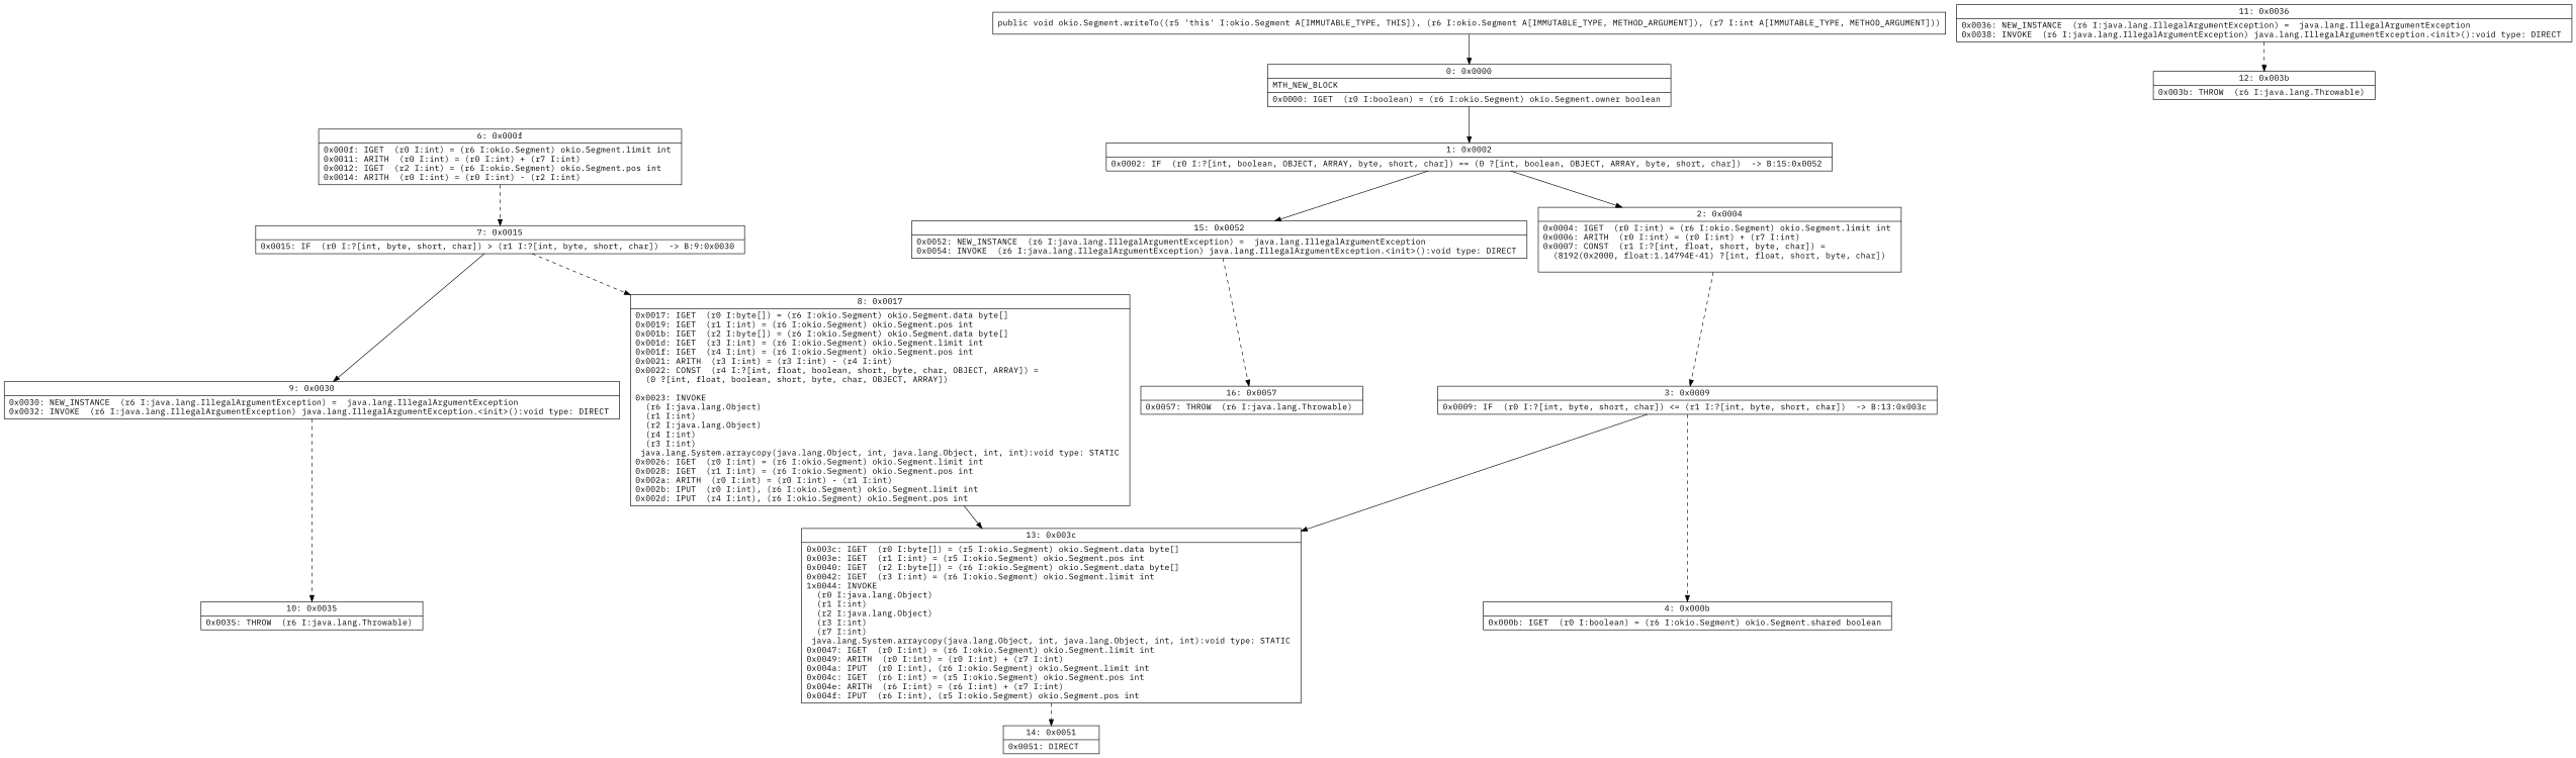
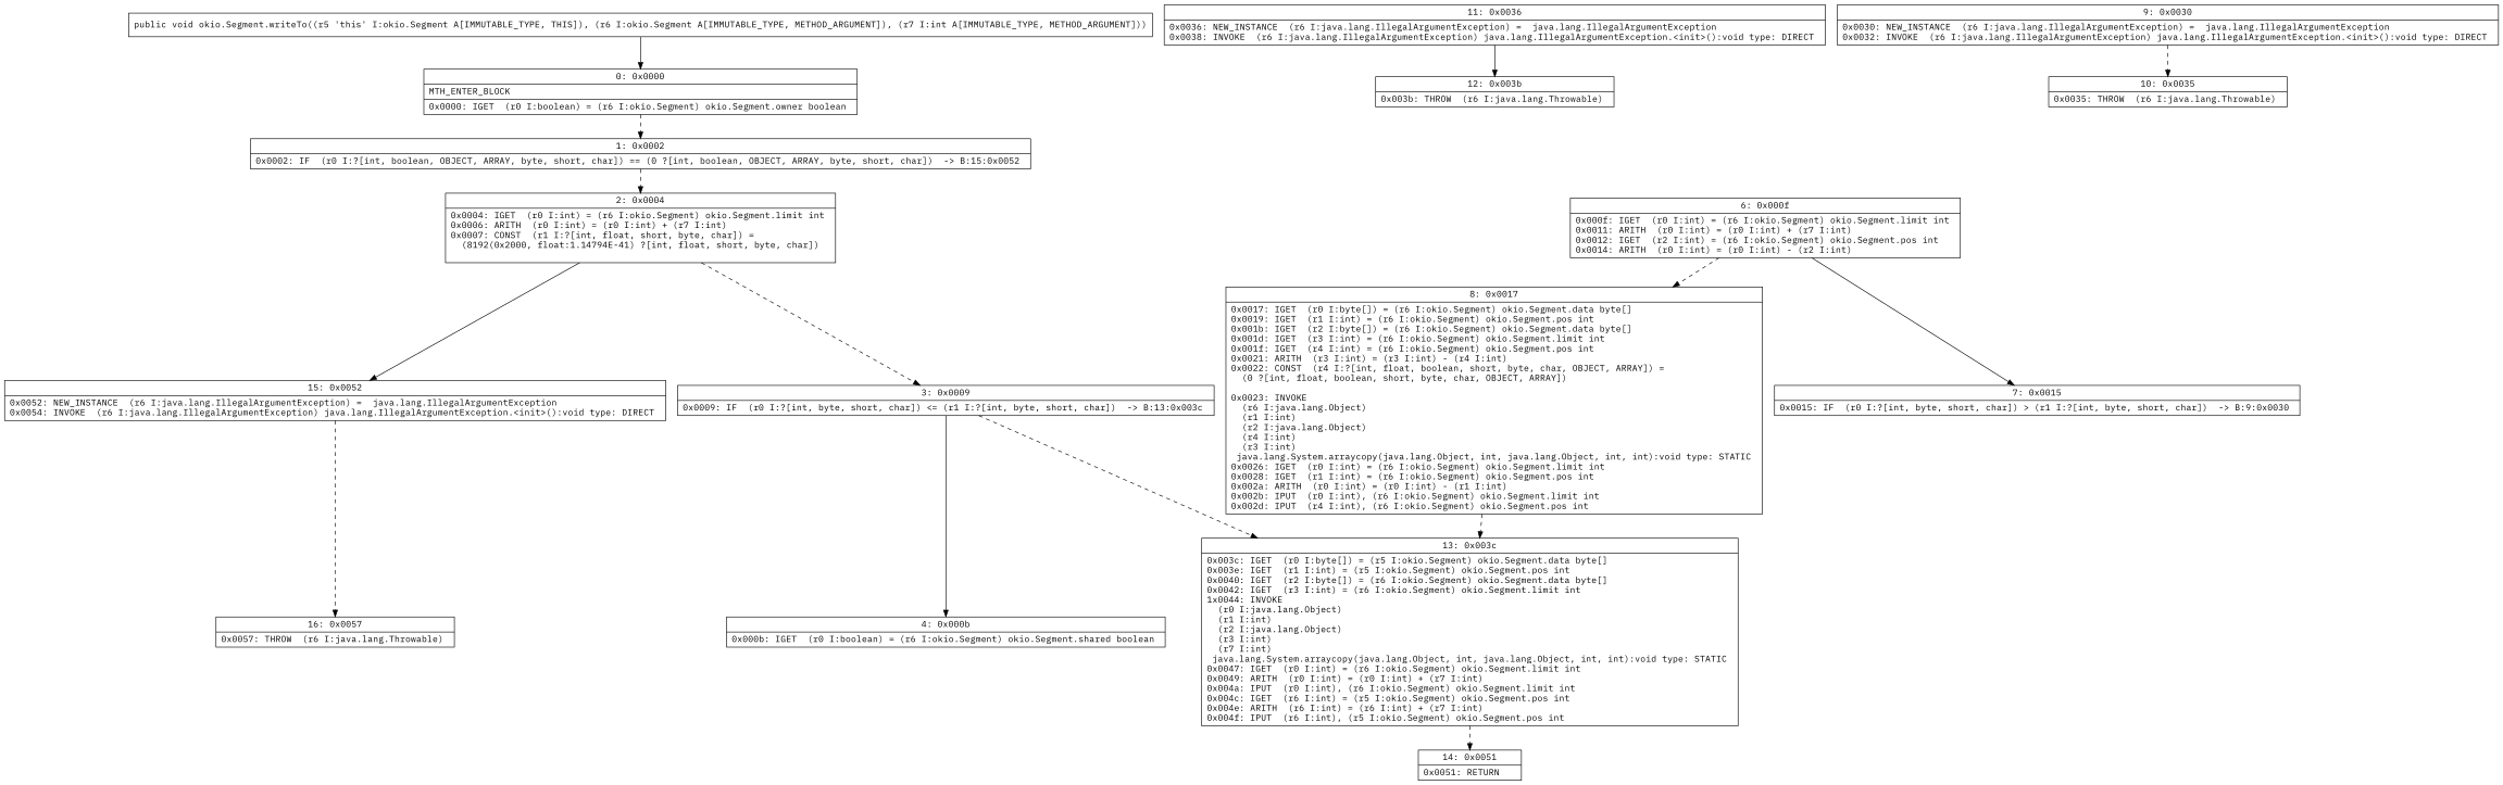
  digraph {
    fontname="IBM Plex Mono"
    node [fontname="IBM Plex Mono" shape=record]
    edge [fontname="IBM Plex Mono"]
-   n1 [label="{0\:\ 0x0000|MTH_NEW_BLOCK\l|0x0000: IGET  (r0 I:boolean) = (r6 I:okio.Segment) okio.Segment.owner boolean \l}"]
+   n1 [label="{0\:\ 0x0000|MTH_ENTER_BLOCK\l|0x0000: IGET  (r0 I:boolean) = (r6 I:okio.Segment) okio.Segment.owner boolean \l}"]
    n2 [label="{1\:\ 0x0002|0x0002: IF  (r0 I:?[int, boolean, OBJECT, ARRAY, byte, short, char]) == (0 ?[int, boolean, OBJECT, ARRAY, byte, short, char])  \-\> B:15:0x0052 \l}"]
    n3 [label="{2\:\ 0x0004|0x0004: IGET  (r0 I:int) = (r6 I:okio.Segment) okio.Segment.limit int \l0x0006: ARITH  (r0 I:int) = (r0 I:int) + (r7 I:int) \l0x0007: CONST  (r1 I:?[int, float, short, byte, char]) = \l  (8192(0x2000, float:1.14794E\-41) ?[int, float, short, byte, char])\l \l}"]
    n4 [label="{15\:\ 0x0052|0x0052: NEW_INSTANCE  (r6 I:java.lang.IllegalArgumentException) =  java.lang.IllegalArgumentException \l0x0054: INVOKE  (r6 I:java.lang.IllegalArgumentException) java.lang.IllegalArgumentException.\<init\>():void type: DIRECT \l}"]
    n5 [label="{3\:\ 0x0009|0x0009: IF  (r0 I:?[int, byte, short, char]) \<= (r1 I:?[int, byte, short, char])  \-\> B:13:0x003c \l}"]
    n6 [label="{16\:\ 0x0057|0x0057: THROW  (r6 I:java.lang.Throwable) \l}"]
    n7 [label="{4\:\ 0x000b|0x000b: IGET  (r0 I:boolean) = (r6 I:okio.Segment) okio.Segment.shared boolean \l}"]
    n8 [label="{13\:\ 0x003c|0x003c: IGET  (r0 I:byte[]) = (r5 I:okio.Segment) okio.Segment.data byte[] \l0x003e: IGET  (r1 I:int) = (r5 I:okio.Segment) okio.Segment.pos int \l0x0040: IGET  (r2 I:byte[]) = (r6 I:okio.Segment) okio.Segment.data byte[] \l0x0042: IGET  (r3 I:int) = (r6 I:okio.Segment) okio.Segment.limit int \l1x0044: INVOKE  \l  (r0 I:java.lang.Object)\l  (r1 I:int)\l  (r2 I:java.lang.Object)\l  (r3 I:int)\l  (r7 I:int)\l java.lang.System.arraycopy(java.lang.Object, int, java.lang.Object, int, int):void type: STATIC \l0x0047: IGET  (r0 I:int) = (r6 I:okio.Segment) okio.Segment.limit int \l0x0049: ARITH  (r0 I:int) = (r0 I:int) + (r7 I:int) \l0x004a: IPUT  (r0 I:int), (r6 I:okio.Segment) okio.Segment.limit int \l0x004c: IGET  (r6 I:int) = (r5 I:okio.Segment) okio.Segment.pos int \l0x004e: ARITH  (r6 I:int) = (r6 I:int) + (r7 I:int) \l0x004f: IPUT  (r6 I:int), (r5 I:okio.Segment) okio.Segment.pos int \l}"]
-   n9 [label="{14\:\ 0x0051|0x0051: DIRECT   \l}"]
+   n9 [label="{14\:\ 0x0051|0x0051: RETURN   \l}"]
    n10 [label="{6\:\ 0x000f|0x000f: IGET  (r0 I:int) = (r6 I:okio.Segment) okio.Segment.limit int \l0x0011: ARITH  (r0 I:int) = (r0 I:int) + (r7 I:int) \l0x0012: IGET  (r2 I:int) = (r6 I:okio.Segment) okio.Segment.pos int \l0x0014: ARITH  (r0 I:int) = (r0 I:int) \- (r2 I:int) \l}"]
    n11 [label="{7\:\ 0x0015|0x0015: IF  (r0 I:?[int, byte, short, char]) \> (r1 I:?[int, byte, short, char])  \-\> B:9:0x0030 \l}"]
    n12 [label="{11\:\ 0x0036|0x0036: NEW_INSTANCE  (r6 I:java.lang.IllegalArgumentException) =  java.lang.IllegalArgumentException \l0x0038: INVOKE  (r6 I:java.lang.IllegalArgumentException) java.lang.IllegalArgumentException.\<init\>():void type: DIRECT \l}"]
    n13 [label="{12\:\ 0x003b|0x003b: THROW  (r6 I:java.lang.Throwable) \l}"]
    n14 [label="{8\:\ 0x0017|0x0017: IGET  (r0 I:byte[]) = (r6 I:okio.Segment) okio.Segment.data byte[] \l0x0019: IGET  (r1 I:int) = (r6 I:okio.Segment) okio.Segment.pos int \l0x001b: IGET  (r2 I:byte[]) = (r6 I:okio.Segment) okio.Segment.data byte[] \l0x001d: IGET  (r3 I:int) = (r6 I:okio.Segment) okio.Segment.limit int \l0x001f: IGET  (r4 I:int) = (r6 I:okio.Segment) okio.Segment.pos int \l0x0021: ARITH  (r3 I:int) = (r3 I:int) \- (r4 I:int) \l0x0022: CONST  (r4 I:?[int, float, boolean, short, byte, char, OBJECT, ARRAY]) = \l  (0 ?[int, float, boolean, short, byte, char, OBJECT, ARRAY])\l \l0x0023: INVOKE  \l  (r6 I:java.lang.Object)\l  (r1 I:int)\l  (r2 I:java.lang.Object)\l  (r4 I:int)\l  (r3 I:int)\l java.lang.System.arraycopy(java.lang.Object, int, java.lang.Object, int, int):void type: STATIC \l0x0026: IGET  (r0 I:int) = (r6 I:okio.Segment) okio.Segment.limit int \l0x0028: IGET  (r1 I:int) = (r6 I:okio.Segment) okio.Segment.pos int \l0x002a: ARITH  (r0 I:int) = (r0 I:int) \- (r1 I:int) \l0x002b: IPUT  (r0 I:int), (r6 I:okio.Segment) okio.Segment.limit int \l0x002d: IPUT  (r4 I:int), (r6 I:okio.Segment) okio.Segment.pos int \l}"]
    n15 [label="{9\:\ 0x0030|0x0030: NEW_INSTANCE  (r6 I:java.lang.IllegalArgumentException) =  java.lang.IllegalArgumentException \l0x0032: INVOKE  (r6 I:java.lang.IllegalArgumentException) java.lang.IllegalArgumentException.\<init\>():void type: DIRECT \l}"]
    n16 [label="{10\:\ 0x0035|0x0035: THROW  (r6 I:java.lang.Throwable) \l}"]
    n17 [label="{public void okio.Segment.writeTo((r5 'this' I:okio.Segment A[IMMUTABLE_TYPE, THIS]), (r6 I:okio.Segment A[IMMUTABLE_TYPE, METHOD_ARGUMENT]), (r7 I:int A[IMMUTABLE_TYPE, METHOD_ARGUMENT])) }"]
-   n1 -> n2
-   n2 -> n3 [style=solid]
-   n2 -> n4
+   n1 -> n2 [style=dashed]
+   n2 -> n3 [style=dashed]
+   n3 -> n4
    n3 -> n5 [style=dashed]
    n4 -> n6 [style=dashed]
-   n5 -> n7 [style=dashed]
-   n5 -> n8
+   n5 -> n7 [style=solid]
+   n5 -> n8 [style=dashed]
    n8 -> n9 [style=dashed]
-   n10 -> n11 [style=dashed]
-   n11 -> n14 [style=dashed]
-   n11 -> n15
-   n12 -> n13 [style=dashed]
-   n14 -> n8
+   n10 -> n11
+   n10 -> n14 [style=dashed]
+   n12 -> n13
+   n14 -> n8 [style=dashed]
    n15 -> n16 [style=dashed]
    n17 -> n1
  }
